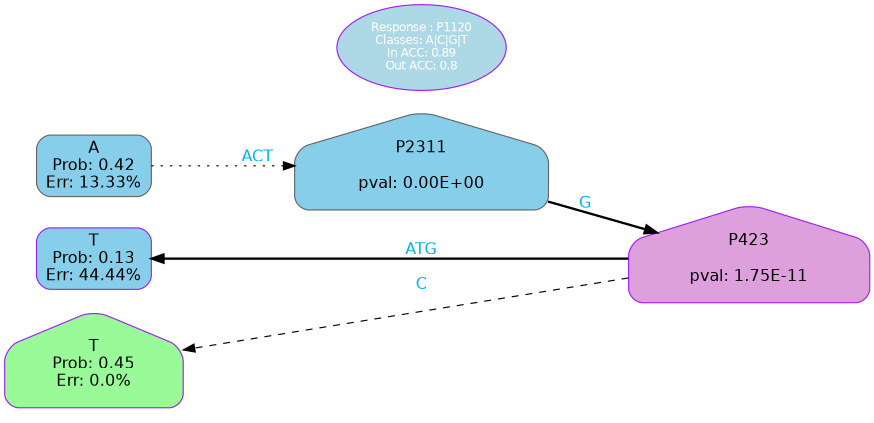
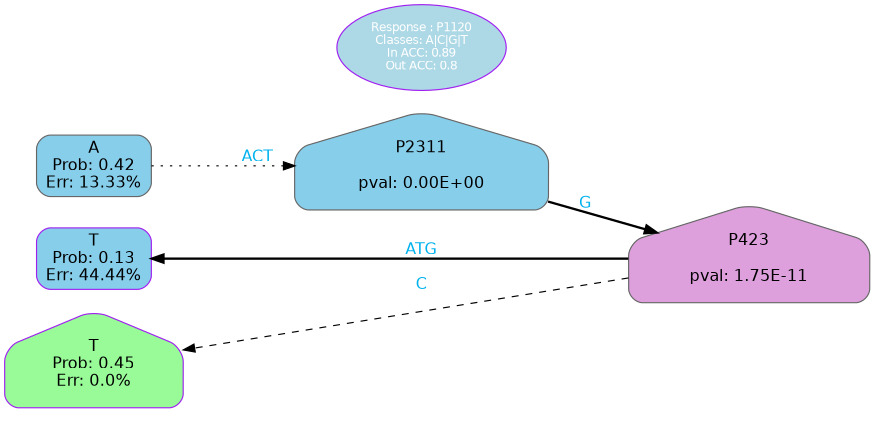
  digraph {
    rankdir=LR
    ranksep=equally
    splines=polylines
    node [color=purple fillcolor=skyblue fontname=helvetica shape=house style="filled, rounded"]
    edge [fontcolor=deepskyblue2 fontname=helvetica style=bold]
    n1 [color=gray40 label="A\nProb: 0.42\nErr: 13.33%" shape=box]
    n2 [label="T\nProb: 0.13\nErr: 44.44%" shape=box]
    n3 [fillcolor=palegreen label="T\nProb: 0.45\nErr: 0.0%"]
    n4 [align=left fillcolor=lightblue fontcolor=white fontsize=10 label="Response : P1120\nClasses: A|C|G|T\nIn ACC: 0.89\nOut ACC: 0.8\n" shape=ellipse style=filled]
    n5 [color=gray40 label="P2311\n\npval: 0.00E+00"]
-   n6 [fillcolor=plum label="P423\n\npval: 1.75E-11"]
+   n6 [color=gray40 fillcolor=plum label="P423\n\npval: 1.75E-11"]
    subgraph sub_1 {
      rank=same
      n1
      n2
      n3
    }
    subgraph sub_2 {
      rank=same
      n4
      n5
    }
    n1 -> n5 [label=ACT style=dotted]
    n5 -> n6 [label=G]
    n6 -> n2 [label=ATG]
    n6 -> n3 [label=C style=dashed]
  }
